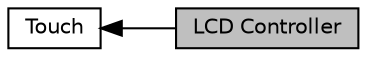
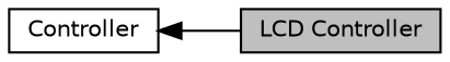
  digraph {
    rankdir=LR
    node [color=black fontname=Helvetica fontsize=10 shape=box style=filled]
    n1 [fillcolor=grey75 fontcolor=black height=0.2 label="LCD Controller" width=0.4]
-   n2 [fillcolor=white height=0.2 label=Touch width=0.4]
+   n2 [fillcolor=white height=0.2 label=Controller width=0.4]
    n2 -> n1 [dir=back fontname=Helvetica fontsize=10 labelfontname=Helvetica labelfontsize=10 shape=plaintext style=solid]
  }
